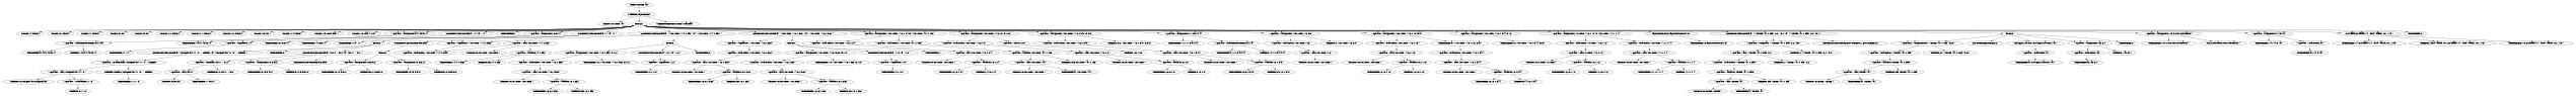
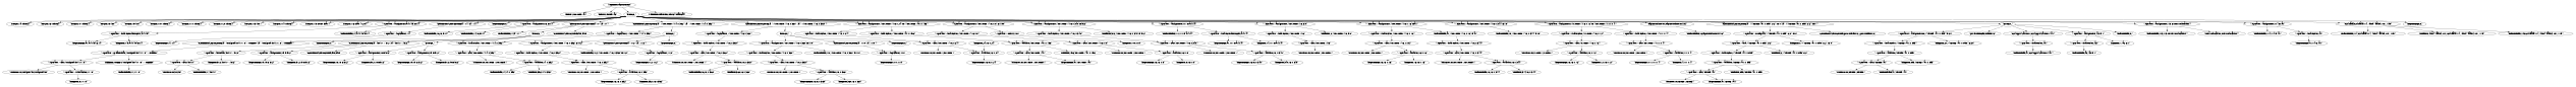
  digraph {
    n1 [label="(METHOD,tftp_connect)"]
    n2 [label="(PARAM,_QWORD *a1)"]
    n3 [label="(PARAM,_BYTE *a2)"]
    n4 [label="(BLOCK,,)"]
    n5 [label="(METHOD_RETURN,__int64 __fastcall)"]
    n6 [label="(LOCAL,v4: __int64)"]
    n7 [label="(LOCAL,v6: __int64)"]
    n8 [label="(LOCAL,v7: __int64)"]
    n9 [label="(LOCAL,v8: int)"]
    n10 [label="(LOCAL,v9: int)"]
    n11 [label="(LOCAL,v10: __int64)"]
    n12 [label="(LOCAL,v11: __int64)"]
    n13 [label="(LOCAL,v12: __int64)"]
    n14 [label="(LOCAL,v13: int *)"]
    n15 [label="(LOCAL,v14: __int64)"]
    n16 [label="(LOCAL,v15: const char *)"]
    n17 [label="(LOCAL,v16: char [ 128 ])"]
    n18 [label="(<operator>.assignment,a1[148] = v4)"]
    n19 [label="(CONTROL_STRUCTURE,if ( !v4 ),if ( !v4 ))"]
    n20 [label="(IDENTIFIER,L,)"]
    n21 [label="(<operator>.assignment,v6 = v4)"]
    n22 [label="(CONTROL_STRUCTURE,if ( v7 ),if ( v7 ))"]
    n23 [label="(CONTROL_STRUCTURE,if ( !*(_QWORD *)(v4 + 352) ),if ( !*(_QWORD *)(v4 + 352) ))"]
    n24 [label="(CONTROL_STRUCTURE,if ( !*(_QWORD *)(v6 + 360) ),if ( !*(_QWORD *)(v6 + 360) ))"]
    n25 [label="(<operator>.assignment,*(_DWORD *)(v6 + 24) = *((_DWORD *)a1 + 156))"]
    n26 [label="(<operator>.assignment,*(_DWORD *)(v6 + 8) = -100)"]
    n27 [label="(<operator>.assignment,*(_DWORD *)(v6 + 340) = 512)"]
    n28 [label="(<operator>.assignment,v11 = a1[14])"]
    n29 [label="(<operator>.assignment,*(_DWORD *)v6 = 0)"]
    n30 [label="(<operator>.assignment,*(_QWORD *)(v6 + 16) = a1)"]
    n31 [label="(<operator>.assignment,*(_DWORD *)(v6 + 344) = v8)"]
    n32 [label="(<operator>.assignment,*(_WORD *)(v6 + 72) = *(_DWORD *)(v11 + 4))"]
    n33 [label="(tftp_set_timeouts,tftp_set_timeouts(v6))"]
    n34 [label="(CONTROL_STRUCTURE,if ( (*((_BYTE *)a1 + 895) & 2) != 0 ),if ( (*((_BYTE *)a1 + 895) & 2) != 0 ))"]
    n35 [label="(BLOCK,,)"]
    n36 [label="(<operator>.assignment,v13 = __errno_location())"]
    n37 [label="(<operator>.assignment,v14 = *a1)"]
    n38 [label="(Curl_failf,Curl_failf(v14, \"bind() failed; %s\", v15))"]
    n39 [label="(IDENTIFIER,L,)"]
    n40 [label="(<operator>.indirectIndexAccess,a1[148])"]
    n41 [label="(IDENTIFIER,v4,a1[148] = v4)"]
    n42 [label="(<operator>.logicalNot,!v4)"]
    n43 [label="(IDENTIFIER,v6,v6 = v4)"]
    n44 [label="(IDENTIFIER,v4,v6 = v4)"]
    n45 [label="(IDENTIFIER,v7,if ( v7 ))"]
    n46 [label="(BLOCK,,)"]
    n47 [label="(CONTROL_STRUCTURE,else,else)"]
    n48 [label="(<operator>.logicalNot,!*(_QWORD *)(v4 + 352))"]
    n49 [label="(BLOCK,,)"]
    n50 [label="(<operator>.logicalNot,!*(_QWORD *)(v6 + 360))"]
    n51 [label="(BLOCK,,)"]
    n52 [label="(<operator>.indirection,*(_DWORD *)(v6 + 24))"]
    n53 [label="(<operator>.indirection,*((_DWORD *)a1 + 156))"]
    n54 [label="(<operator>.indirection,*(_DWORD *)(v6 + 8))"]
    n55 [label="(<operator>.minus,-100)"]
    n56 [label="(<operator>.indirection,*(_DWORD *)(v6 + 340))"]
    n57 [label="(LITERAL,512,*(_DWORD *)(v6 + 340) = 512)"]
    n58 [label="(IDENTIFIER,v11,v11 = a1[14])"]
    n59 [label="(<operator>.indirectIndexAccess,a1[14])"]
    n60 [label="(<operator>.indirection,*(_DWORD *)v6)"]
    n61 [label="(LITERAL,0,*(_DWORD *)v6 = 0)"]
    n62 [label="(<operator>.indirection,*(_QWORD *)(v6 + 16))"]
    n63 [label="(IDENTIFIER,a1,*(_QWORD *)(v6 + 16) = a1)"]
    n64 [label="(IDENTIFIER,v8,*(_DWORD *)(v6 + 344) = v8)"]
    n65 [label="(<operator>.indirection,*(_WORD *)(v6 + 72))"]
    n66 [label="(<operator>.indirection,*(_DWORD *)(v11 + 4))"]
    n67 [label="(IDENTIFIER,v6,tftp_set_timeouts(v6))"]
    n68 [label="(<operator>.notEquals,(*((_BYTE *)a1 + 895) & 2) != 0)"]
    n69 [label="(CONTROL_STRUCTURE,goto LABEL_12;,goto LABEL_12;)"]
    n70 [label="(<operators>.assignmentOr,*((_BYTE *)a1 + 895) |= 2u)"]
    n71 [label="(JUMP_TARGET,LABEL_12)"]
    n72 [label="(Curl_pgrsStartNow,Curl_pgrsStartNow(*a1))"]
    n73 [label="(<operator>.assignment,*a2 = 1)"]
    n74 [label="(IDENTIFIER,L,)"]
    n75 [label="(IDENTIFIER,v13,v13 = __errno_location())"]
    n76 [label="(__errno_location,__errno_location())"]
    n77 [label="(IDENTIFIER,v14,v14 = *a1)"]
    n78 [label="(<operator>.indirection,*a1)"]
    n79 [label="(IDENTIFIER,v14,Curl_failf(v14, \"bind() failed; %s\", v15))"]
    n80 [label="(LITERAL,\"bind() failed; %s\",Curl_failf(v14, \"bind() failed; %s\", v15))"]
    n81 [label="(IDENTIFIER,v15,Curl_failf(v14, \"bind() failed; %s\", v15))"]
    n82 [label="(IDENTIFIER,a1,a1[148] = v4)"]
    n83 [label="(LITERAL,148,a1[148] = v4)"]
    n84 [label="(IDENTIFIER,v4,!v4)"]
    n85 [label="(CONTROL_STRUCTURE,if ( (unsigned int)(v7 - 8) > 0xFFB0 ),if ( (unsigned int)(v7 - 8) > 0xFFB0 ))"]
    n86 [label="(IDENTIFIER,L,)"]
    n87 [label="(CONTROL_STRUCTURE,if ( (int)v7 < 512 ),if ( (int)v7 < 512 ))"]
    n88 [label="(BLOCK,,)"]
    n89 [label="(<operator>.greaterThan,(unsigned int)(v7 - 8) > 0xFFB0)"]
    n90 [label="(<operator>.lessThan,(int)v7 < 512)"]
    n91 [label="(<operator>.assignment,v9 = 512)"]
    n92 [label="(CONTROL_STRUCTURE,else,else)"]
    n93 [label="(<operator>.cast,(unsigned int)(v7 - 8))"]
    n94 [label="(LITERAL,0xFFB0,(unsigned int)(v7 - 8) > 0xFFB0)"]
    n95 [label="(UNKNOWN,unsigned int,unsigned int)"]
    n96 [label="(<operator>.subtraction,v7 - 8)"]
    n97 [label="(IDENTIFIER,v7,v7 - 8)"]
    n98 [label="(LITERAL,8,v7 - 8)"]
    n99 [label="(<operator>.cast,(int)v7)"]
    n100 [label="(LITERAL,512,(int)v7 < 512)"]
    n101 [label="(IDENTIFIER,v9,v9 = 512)"]
    n102 [label="(LITERAL,512,v9 = 512)"]
    n103 [label="(UNKNOWN,int,int)"]
    n104 [label="(IDENTIFIER,v7,(int)v7)"]
    n105 [label="(<operator>.assignment,v8 = 512)"]
    n106 [label="(<operator>.assignment,v9 = 512)"]
    n107 [label="(IDENTIFIER,v8,v8 = 512)"]
    n108 [label="(LITERAL,512,v8 = 512)"]
    n109 [label="(IDENTIFIER,v9,v9 = 512)"]
    n110 [label="(LITERAL,512,v9 = 512)"]
    n111 [label="(<operator>.indirection,*(_QWORD *)(v4 + 352))"]
    n112 [label="(<operator>.assignment,*(_QWORD *)(v6 + 352) = v12)"]
    n113 [label="(CONTROL_STRUCTURE,if ( !v12 ),if ( !v12 ))"]
    n114 [label="(IDENTIFIER,L,)"]
    n115 [label="(<operator>.cast,(_QWORD *)(v4 + 352))"]
    n116 [label="(UNKNOWN,_QWORD *,_QWORD *)"]
    n117 [label="(<operator>.addition,v4 + 352)"]
    n118 [label="(IDENTIFIER,v4,v4 + 352)"]
    n119 [label="(LITERAL,352,v4 + 352)"]
    n120 [label="(<operator>.indirection,*(_QWORD *)(v6 + 352))"]
    n121 [label="(IDENTIFIER,v12,*(_QWORD *)(v6 + 352) = v12)"]
    n122 [label="(<operator>.logicalNot,!v12)"]
    n123 [label="(<operator>.cast,(_QWORD *)(v6 + 352))"]
    n124 [label="(UNKNOWN,_QWORD *,_QWORD *)"]
    n125 [label="(<operator>.addition,v6 + 352)"]
    n126 [label="(IDENTIFIER,v6,v6 + 352)"]
    n127 [label="(LITERAL,352,v6 + 352)"]
    n128 [label="(IDENTIFIER,v12,!v12)"]
    n129 [label="(<operator>.indirection,*(_QWORD *)(v6 + 360))"]
    n130 [label="(<operator>.assignment,*(_QWORD *)(v6 + 360) = v10)"]
    n131 [label="(CONTROL_STRUCTURE,if ( !v10 ),if ( !v10 ))"]
    n132 [label="(IDENTIFIER,L,)"]
    n133 [label="(<operator>.cast,(_QWORD *)(v6 + 360))"]
    n134 [label="(UNKNOWN,_QWORD *,_QWORD *)"]
    n135 [label="(<operator>.addition,v6 + 360)"]
    n136 [label="(IDENTIFIER,v6,v6 + 360)"]
    n137 [label="(LITERAL,360,v6 + 360)"]
    n138 [label="(<operator>.indirection,*(_QWORD *)(v6 + 360))"]
    n139 [label="(IDENTIFIER,v10,*(_QWORD *)(v6 + 360) = v10)"]
    n140 [label="(<operator>.logicalNot,!v10)"]
    n141 [label="(<operator>.cast,(_QWORD *)(v6 + 360))"]
    n142 [label="(UNKNOWN,_QWORD *,_QWORD *)"]
    n143 [label="(<operator>.addition,v6 + 360)"]
    n144 [label="(IDENTIFIER,v6,v6 + 360)"]
    n145 [label="(LITERAL,360,v6 + 360)"]
    n146 [label="(IDENTIFIER,v10,!v10)"]
    n147 [label="(<operator>.cast,(_DWORD *)(v6 + 24))"]
    n148 [label="(<operator>.addition,(_DWORD *)a1 + 156)"]
    n149 [label="(UNKNOWN,_DWORD *,_DWORD *)"]
    n150 [label="(<operator>.addition,v6 + 24)"]
    n151 [label="(IDENTIFIER,v6,v6 + 24)"]
    n152 [label="(LITERAL,24,v6 + 24)"]
    n153 [label="(<operator>.cast,(_DWORD *)a1)"]
    n154 [label="(LITERAL,156,(_DWORD *)a1 + 156)"]
    n155 [label="(UNKNOWN,_DWORD *,_DWORD *)"]
    n156 [label="(IDENTIFIER,a1,(_DWORD *)a1)"]
    n157 [label="(<operator>.cast,(_DWORD *)(v6 + 8))"]
    n158 [label="(LITERAL,100,-100)"]
    n159 [label="(UNKNOWN,_DWORD *,_DWORD *)"]
    n160 [label="(<operator>.addition,v6 + 8)"]
    n161 [label="(IDENTIFIER,v6,v6 + 8)"]
    n162 [label="(LITERAL,8,v6 + 8)"]
    n163 [label="(<operator>.cast,(_DWORD *)(v6 + 340))"]
    n164 [label="(UNKNOWN,_DWORD *,_DWORD *)"]
    n165 [label="(<operator>.addition,v6 + 340)"]
    n166 [label="(IDENTIFIER,v6,v6 + 340)"]
    n167 [label="(LITERAL,340,v6 + 340)"]
    n168 [label="(IDENTIFIER,a1,v11 = a1[14])"]
    n169 [label="(LITERAL,14,v11 = a1[14])"]
    n170 [label="(<operator>.cast,(_DWORD *)v6)"]
    n171 [label="(UNKNOWN,_DWORD *,_DWORD *)"]
    n172 [label="(<operator>.cast,(_QWORD *)(v6 + 16))"]
    n173 [label="(<operator>.indirection,*(_DWORD *)(v6 + 344))"]
    n174 [label="(UNKNOWN,_QWORD *,_QWORD *)"]
    n175 [label="(<operator>.addition,v6 + 16)"]
    n176 [label="(IDENTIFIER,v6,v6 + 16)"]
    n177 [label="(LITERAL,16,v6 + 16)"]
    n178 [label="(<operator>.cast,(_DWORD *)(v6 + 344))"]
    n179 [label="(UNKNOWN,_DWORD *,_DWORD *)"]
    n180 [label="(<operator>.addition,v6 + 344)"]
    n181 [label="(IDENTIFIER,v6,v6 + 344)"]
    n182 [label="(LITERAL,344,v6 + 344)"]
    n183 [label="(<operator>.cast,(_WORD *)(v6 + 72))"]
    n184 [label="(<operator>.cast,(_DWORD *)(v11 + 4))"]
    n185 [label="(UNKNOWN,_WORD *,_WORD *)"]
    n186 [label="(<operator>.addition,v6 + 72)"]
    n187 [label="(IDENTIFIER,v6,v6 + 72)"]
    n188 [label="(LITERAL,72,v6 + 72)"]
    n189 [label="(UNKNOWN,_DWORD *,_DWORD *)"]
    n190 [label="(<operator>.addition,v11 + 4)"]
    n191 [label="(IDENTIFIER,v11,v11 + 4)"]
    n192 [label="(LITERAL,4,v11 + 4)"]
    n193 [label="(<operator>.and,*((_BYTE *)a1 + 895) & 2)"]
    n194 [label="(LITERAL,0,(*((_BYTE *)a1 + 895) & 2) != 0)"]
    n195 [label="(<operator>.indirection,*((_BYTE *)a1 + 895))"]
    n196 [label="(LITERAL,2,*((_BYTE *)a1 + 895) & 2)"]
    n197 [label="(<operator>.addition,(_BYTE *)a1 + 895)"]
    n198 [label="(<operator>.cast,(_BYTE *)a1)"]
    n199 [label="(LITERAL,895,(_BYTE *)a1 + 895)"]
    n200 [label="(UNKNOWN,_BYTE *,_BYTE *)"]
    n201 [label="(IDENTIFIER,a1,(_BYTE *)a1)"]
    n202 [label="(<operator>.indirection,*((_BYTE *)a1 + 895))"]
    n203 [label="(LITERAL,2u,*((_BYTE *)a1 + 895) |= 2u)"]
    n204 [label="(<operator>.indirection,*a1)"]
    n205 [label="(<operator>.indirection,*a2)"]
    n206 [label="(LITERAL,1,*a2 = 1)"]
    n207 [label="(<operator>.addition,(_BYTE *)a1 + 895)"]
    n208 [label="(<operator>.cast,(_BYTE *)a1)"]
    n209 [label="(LITERAL,895,(_BYTE *)a1 + 895)"]
    n210 [label="(UNKNOWN,_BYTE *,_BYTE *)"]
    n211 [label="(IDENTIFIER,a1,(_BYTE *)a1)"]
    n212 [label="(IDENTIFIER,a1,Curl_pgrsStartNow(*a1))"]
    n213 [label="(IDENTIFIER,a2,*a2 = 1)"]
    n214 [label="(IDENTIFIER,a1,v14 = *a1)"]
    n1 -> n2
-   n3 -> n1
+   n1 -> n3
    n1 -> n4
    n1 -> n5
    n4 -> n6
    n4 -> n7
    n4 -> n8
    n4 -> n9
    n4 -> n10
    n4 -> n11
    n4 -> n12
    n4 -> n13
    n4 -> n14
    n4 -> n15
    n4 -> n16
    n4 -> n17
    n4 -> n18
    n4 -> n19
    n4 -> n20
    n4 -> n21
    n4 -> n22
    n4 -> n23
    n4 -> n24
    n4 -> n25
    n4 -> n26
    n4 -> n27
    n4 -> n28
    n4 -> n29
    n4 -> n30
    n4 -> n31
    n4 -> n32
    n4 -> n33
    n4 -> n34
    n4 -> n35
    n4 -> n36
    n4 -> n37
    n4 -> n38
    n4 -> n39
    n18 -> n40
    n18 -> n41
    n19 -> n42
    n21 -> n43
    n21 -> n44
    n22 -> n45
    n22 -> n46
    n22 -> n47
    n23 -> n48
    n23 -> n49
    n24 -> n50
    n24 -> n51
    n25 -> n52
    n25 -> n53
    n26 -> n54
    n26 -> n55
    n27 -> n56
    n27 -> n57
    n28 -> n58
    n28 -> n59
    n29 -> n60
    n29 -> n61
    n30 -> n62
    n30 -> n63
    n31 -> n64
    n32 -> n65
    n32 -> n66
    n33 -> n67
    n34 -> n68
    n34 -> n69
    n35 -> n70
    n35 -> n71
    n35 -> n72
    n35 -> n73
    n35 -> n74
    n36 -> n75
    n36 -> n76
    n37 -> n77
    n37 -> n78
    n38 -> n79
    n38 -> n80
    n38 -> n81
    n40 -> n82
    n40 -> n83
    n42 -> n84
    n46 -> n85
    n46 -> n86
    n46 -> n87
    n47 -> n88
    n48 -> n111
    n49 -> n112
    n49 -> n113
    n49 -> n114
    n50 -> n129
    n51 -> n130
    n51 -> n131
    n51 -> n132
    n52 -> n147
    n53 -> n148
    n54 -> n157
    n55 -> n158
    n56 -> n163
    n59 -> n168
    n59 -> n169
    n60 -> n170
    n62 -> n172
    n63 -> n173
    n65 -> n183
    n66 -> n184
    n68 -> n193
    n68 -> n194
    n70 -> n202
    n70 -> n203
    n72 -> n204
    n73 -> n205
    n73 -> n206
    n78 -> n214
    n85 -> n89
    n87 -> n90
    n87 -> n91
    n87 -> n92
    n88 -> n105
    n88 -> n106
    n89 -> n93
    n89 -> n94
    n90 -> n99
    n90 -> n100
    n91 -> n101
    n91 -> n102
    n93 -> n95
    n93 -> n96
    n94 -> n97
    n96 -> n98
    n99 -> n103
    n99 -> n104
    n105 -> n107
    n105 -> n108
    n106 -> n109
    n106 -> n110
-   n115 -> n111
+   n111 -> n115
    n112 -> n120
    n112 -> n121
    n113 -> n122
    n115 -> n116
    n115 -> n117
    n117 -> n118
    n117 -> n119
    n120 -> n123
    n122 -> n128
    n123 -> n124
    n123 -> n125
    n125 -> n126
    n125 -> n127
    n129 -> n133
    n130 -> n138
    n130 -> n139
    n131 -> n140
    n133 -> n134
    n133 -> n135
    n135 -> n136
    n135 -> n137
    n138 -> n141
    n140 -> n146
    n141 -> n142
    n141 -> n143
    n143 -> n144
    n143 -> n145
    n147 -> n149
    n147 -> n150
    n148 -> n153
    n148 -> n154
    n150 -> n151
-   n150 -> n152
+   n152 -> n150
    n153 -> n155
    n153 -> n156
    n157 -> n159
    n157 -> n160
    n160 -> n161
    n160 -> n162
    n163 -> n164
    n163 -> n165
    n165 -> n166
    n165 -> n167
    n170 -> n171
    n172 -> n174
    n172 -> n175
    n173 -> n178
    n175 -> n176
    n175 -> n177
    n178 -> n179
    n178 -> n180
    n180 -> n181
    n180 -> n182
    n183 -> n185
    n183 -> n186
    n184 -> n189
    n184 -> n190
    n186 -> n187
    n186 -> n188
    n190 -> n191
    n190 -> n192
    n193 -> n195
    n193 -> n196
    n195 -> n197
    n197 -> n198
    n197 -> n199
    n198 -> n200
    n198 -> n201
    n202 -> n207
    n204 -> n212
    n205 -> n213
    n207 -> n208
    n207 -> n209
    n208 -> n210
    n208 -> n211
  }
